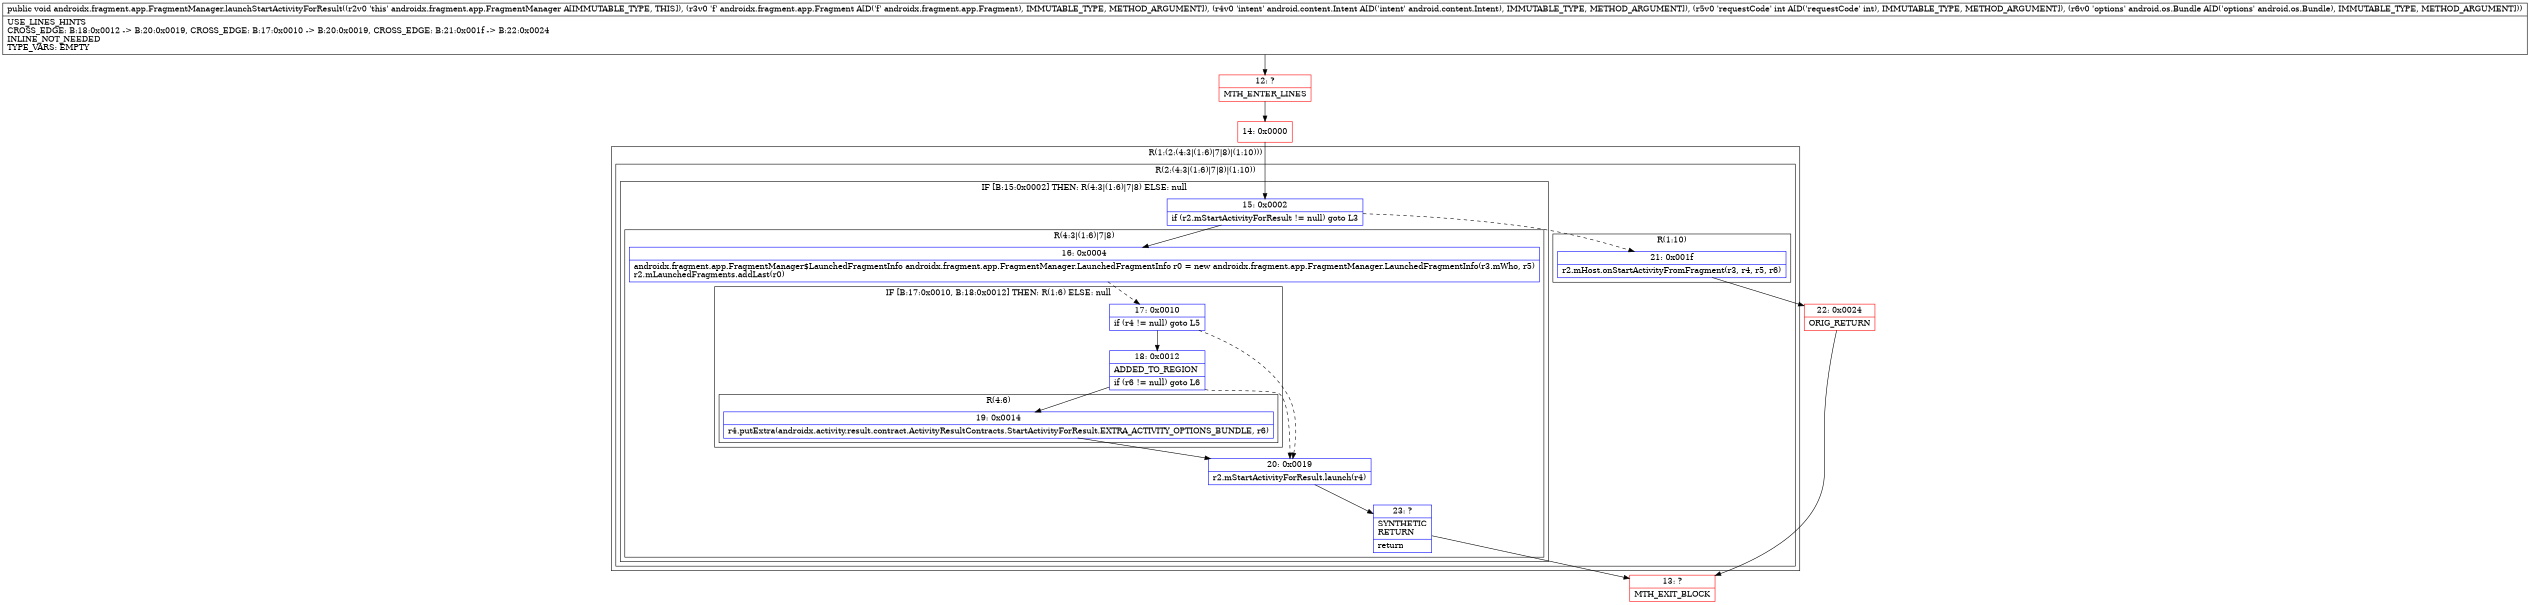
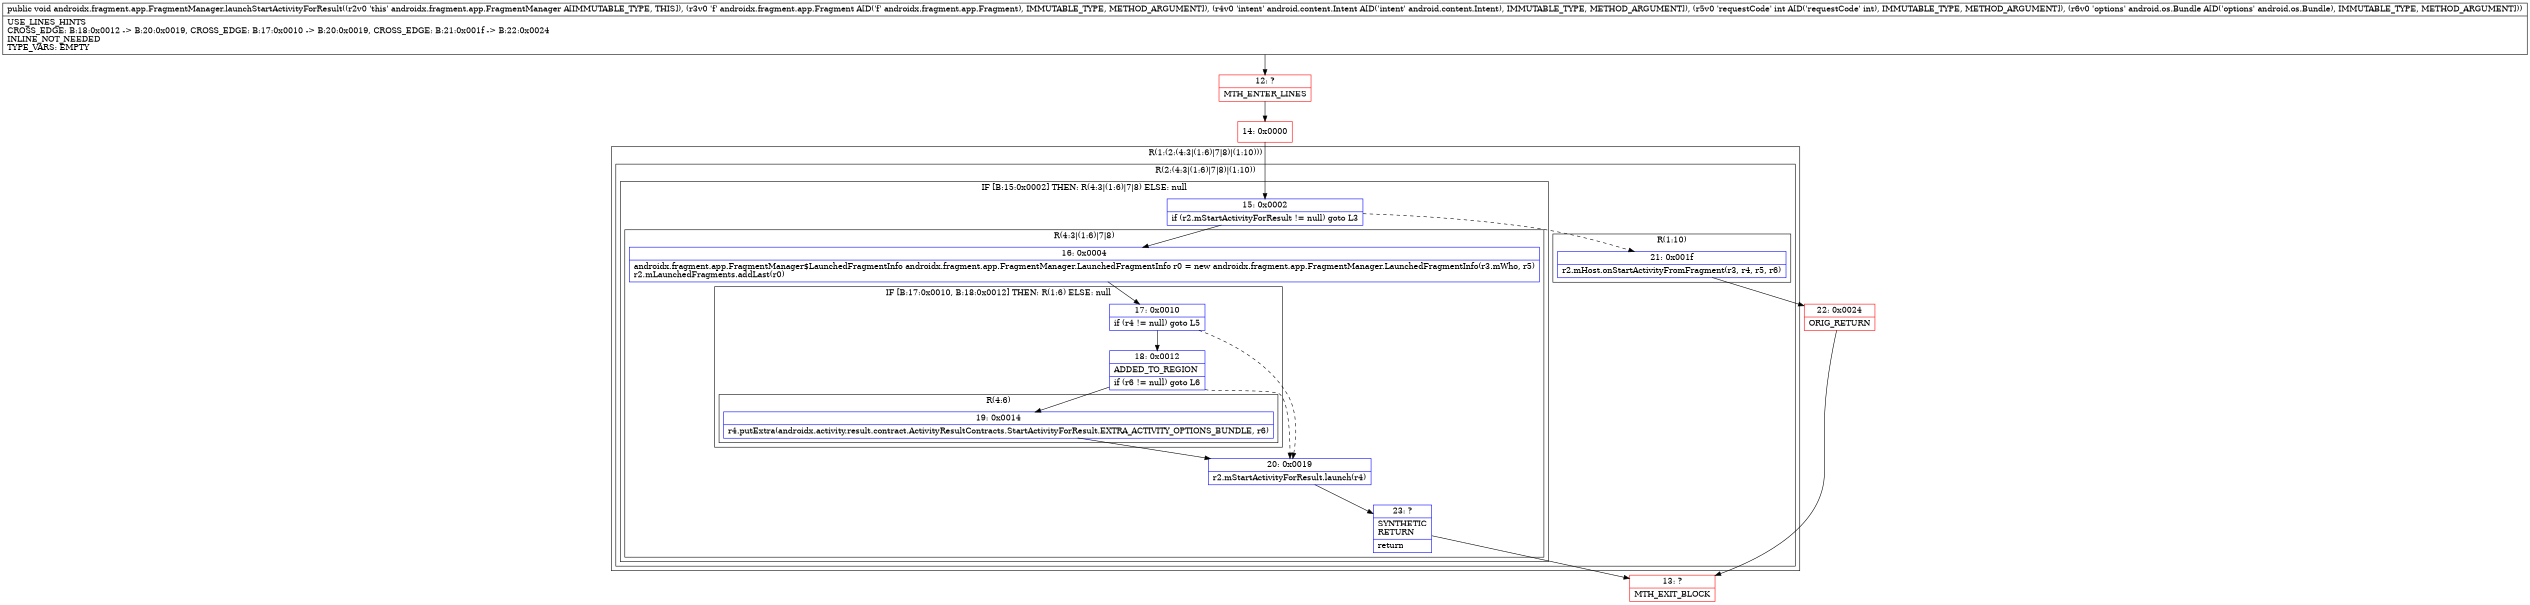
  digraph {
    node [color=blue shape=record]
    n1 [label="{19\:\ 0x0014|r4.putExtra(androidx.activity.result.contract.ActivityResultContracts.StartActivityForResult.EXTRA_ACTIVITY_OPTIONS_BUNDLE, r6)\l}"]
    n2 [label="{17\:\ 0x0010|if (r4 != null) goto L5\l}"]
    n3 [label="{18\:\ 0x0012|ADDED_TO_REGION\l|if (r6 != null) goto L6\l}"]
    n4 [label="{16\:\ 0x0004|androidx.fragment.app.FragmentManager$LaunchedFragmentInfo androidx.fragment.app.FragmentManager.LaunchedFragmentInfo r0 = new androidx.fragment.app.FragmentManager.LaunchedFragmentInfo(r3.mWho, r5)\lr2.mLaunchedFragments.addLast(r0)\l}"]
    n5 [label="{20\:\ 0x0019|r2.mStartActivityForResult.launch(r4)\l}"]
    n6 [label="{23\:\ ?|SYNTHETIC\lRETURN\l|return\l}"]
    n7 [label="{15\:\ 0x0002|if (r2.mStartActivityForResult != null) goto L3\l}"]
    n8 [label="{21\:\ 0x001f|r2.mHost.onStartActivityFromFragment(r3, r4, r5, r6)\l}"]
    n9 [color=red label="{13\:\ ?|MTH_EXIT_BLOCK\l}"]
    n10 [color=red label="{22\:\ 0x0024|ORIG_RETURN\l}"]
    n11 [color=red label="{12\:\ ?|MTH_ENTER_LINES\l}"]
    n12 [color=red label="{14\:\ 0x0000}"]
    n13 [label="{public void androidx.fragment.app.FragmentManager.launchStartActivityForResult((r2v0 'this' androidx.fragment.app.FragmentManager A[IMMUTABLE_TYPE, THIS]), (r3v0 'f' androidx.fragment.app.Fragment A[D('f' androidx.fragment.app.Fragment), IMMUTABLE_TYPE, METHOD_ARGUMENT]), (r4v0 'intent' android.content.Intent A[D('intent' android.content.Intent), IMMUTABLE_TYPE, METHOD_ARGUMENT]), (r5v0 'requestCode' int A[D('requestCode' int), IMMUTABLE_TYPE, METHOD_ARGUMENT]), (r6v0 'options' android.os.Bundle A[D('options' android.os.Bundle), IMMUTABLE_TYPE, METHOD_ARGUMENT]))  | USE_LINES_HINTS\lCROSS_EDGE: B:18:0x0012 \-\> B:20:0x0019, CROSS_EDGE: B:17:0x0010 \-\> B:20:0x0019, CROSS_EDGE: B:21:0x001f \-\> B:22:0x0024\lINLINE_NOT_NEEDED\lTYPE_VARS: EMPTY\l}" color=""]
    subgraph cluster_1 {
      label="R(1:(2:(4:3|(1:6)|7|8)|(1:10)))"
      subgraph cluster_2 {
        label="R(2:(4:3|(1:6)|7|8)|(1:10))"
        subgraph cluster_3 {
          label="IF [B:15:0x0002] THEN: R(4:3|(1:6)|7|8) ELSE: null"
          n7
          subgraph cluster_4 {
            label="R(4:3|(1:6)|7|8)"
            n4
            n5
            n6
            subgraph cluster_5 {
              label="IF [B:17:0x0010, B:18:0x0012] THEN: R(1:6) ELSE: null"
              n2
              n3
              subgraph cluster_6 {
                label="R(4:6)"
                n1
              }
            }
          }
        }
        subgraph cluster_7 {
          label="R(1:10)"
          n8
        }
      }
    }
    n1 -> n5
    n2 -> n3
    n2 -> n5 [style=dashed]
    n3 -> n1
    n3 -> n5 [style=dashed]
-   n4 -> n2 [style=dashed]
+   n4 -> n2
    n5 -> n6
    n6 -> n9
    n7 -> n4
    n7 -> n8 [style=dashed]
    n8 -> n10
    n10 -> n9
    n11 -> n12
    n12 -> n7
    n13 -> n11
  }
